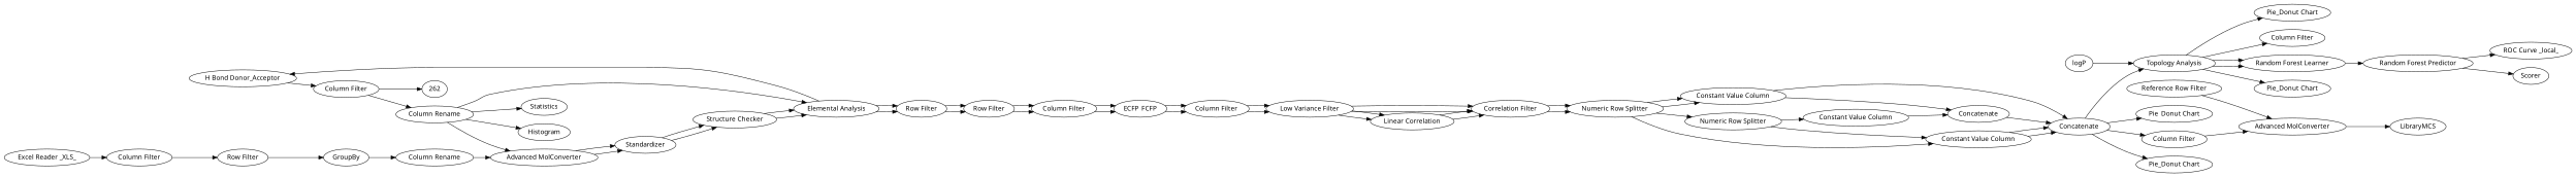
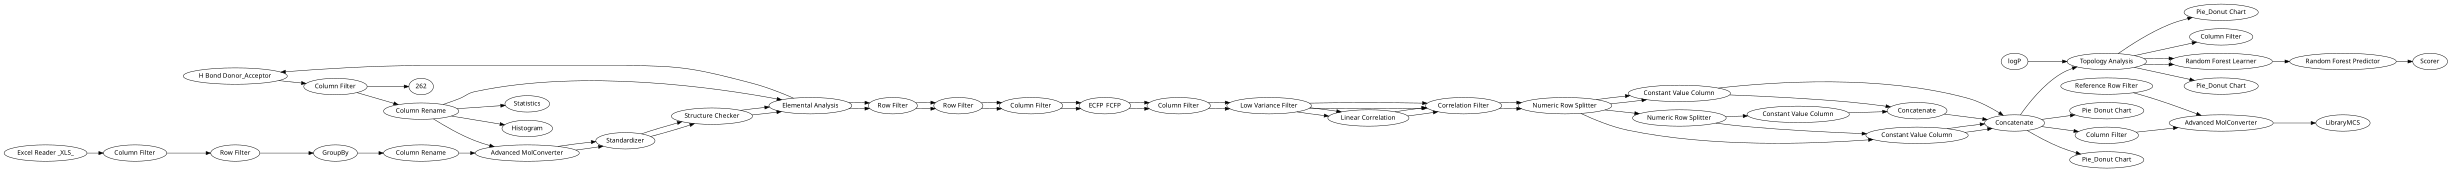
  digraph {
    fontname="Noto Sans"
    rankdir=LR
    node [fontname="Noto Sans"]
    edge [fontname="Noto Sans"]
    n1 [label="H Bond Donor_Acceptor"]
    n2 [label="Column Filter"]
    n3 [label=logP]
    n4 [label="Topology Analysis"]
    n5 [label="Column Rename"]
    262
    n7 [label="Column Filter"]
    n8 [label="Random Forest Learner"]
    n9 [label="Pie_Donut Chart"]
    n10 [label="Pie_Donut Chart"]
    n11 [label="Random Forest Predictor"]
    n12 [label=Statistics]
    n13 [label=Histogram]
    n14 [label="Numeric Row Splitter"]
    n15 [label="Numeric Row Splitter"]
    n16 [label="Constant Value Column"]
    n17 [label="Constant Value Column"]
    n18 [label="Constant Value Column"]
    n19 [label=Concatenate]
    n20 [label=Concatenate]
    n21 [label="Pie_Donut Chart"]
    n22 [label="Column Filter"]
    n23 [label="Pie_Donut Chart"]
    n24 [label="Advanced MolConverter"]
    n25 [label="Low Variance Filter"]
    n26 [label="Correlation Filter"]
    n27 [label="Linear Correlation"]
    n28 [label="Elemental Analysis"]
    n29 [label="Row Filter"]
    n30 [label="Row Filter"]
    n31 [label=LibraryMCS]
    n32 [label="Excel Reader _XLS_"]
    n33 [label="Column Filter"]
    n34 [label="Row Filter"]
-   n35 [label="ROC Curve _local_"]
    n36 [label=Scorer]
    n37 [label="Advanced MolConverter"]
    n38 [label=Standardizer]
    n39 [label="Structure Checker"]
    n40 [label="Column Filter"]
    n41 [label=ECFP_FCFP]
    n42 [label="Column Filter"]
    n43 [label="Reference Row Filter"]
    n44 [label=GroupBy]
    n45 [label="Column Rename"]
    n1 -> n2
    n2 -> n5
    n2 -> 262
    n3 -> n4
    n4 -> n7
    n4 -> n8
    n4 -> n8
    n4 -> n9
    n4 -> n10
    n5 -> n12
    n5 -> n13
    n5 -> n28
    n5 -> n37
    n8 -> n11
-   n11 -> n35
    n11 -> n36
    n14 -> n15
    n14 -> n16
    n14 -> n16
    n14 -> n17
    n15 -> n17
    n15 -> n18
    n16 -> n19
    n16 -> n20
    n17 -> n20
    n17 -> n20
    n18 -> n19
    n19 -> n20
    n20 -> n4
    n20 -> n21
    n20 -> n22
    n20 -> n23
    n22 -> n24
    n24 -> n31
    n25 -> n26
    n25 -> n26
    n25 -> n27
    n25 -> n27
    n26 -> n14
    n26 -> n14
    n27 -> n26
    n27 -> n26
    n28 -> n1
    n28 -> n29
    n28 -> n29
    n29 -> n30
    n29 -> n30
    n30 -> n40
    n30 -> n40
    n32 -> n33
    n33 -> n34
    n34 -> n44
    n37 -> n38
    n37 -> n38
    n38 -> n39
    n38 -> n39
    n39 -> n28
    n39 -> n28
    n40 -> n41
    n40 -> n41
    n41 -> n42
    n41 -> n42
    n42 -> n25
    n42 -> n25
    n43 -> n24
    n44 -> n45
    n45 -> n37
  }
